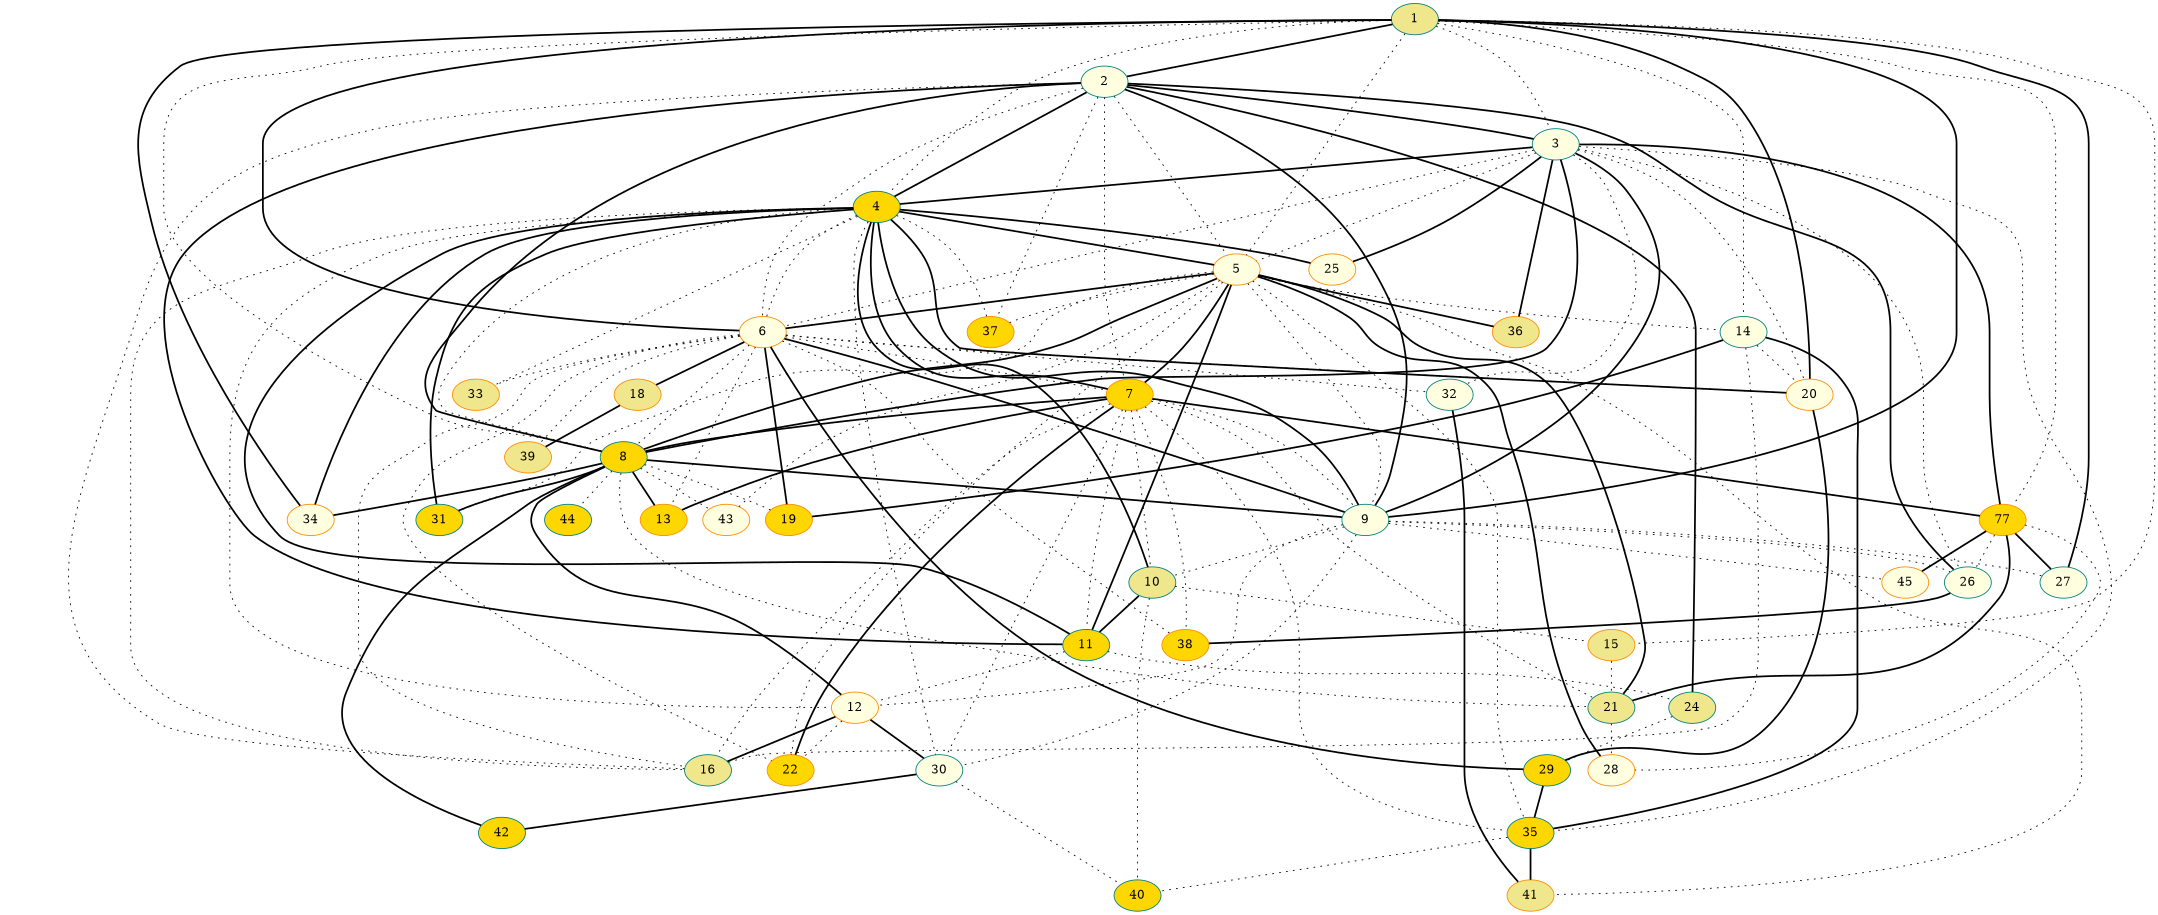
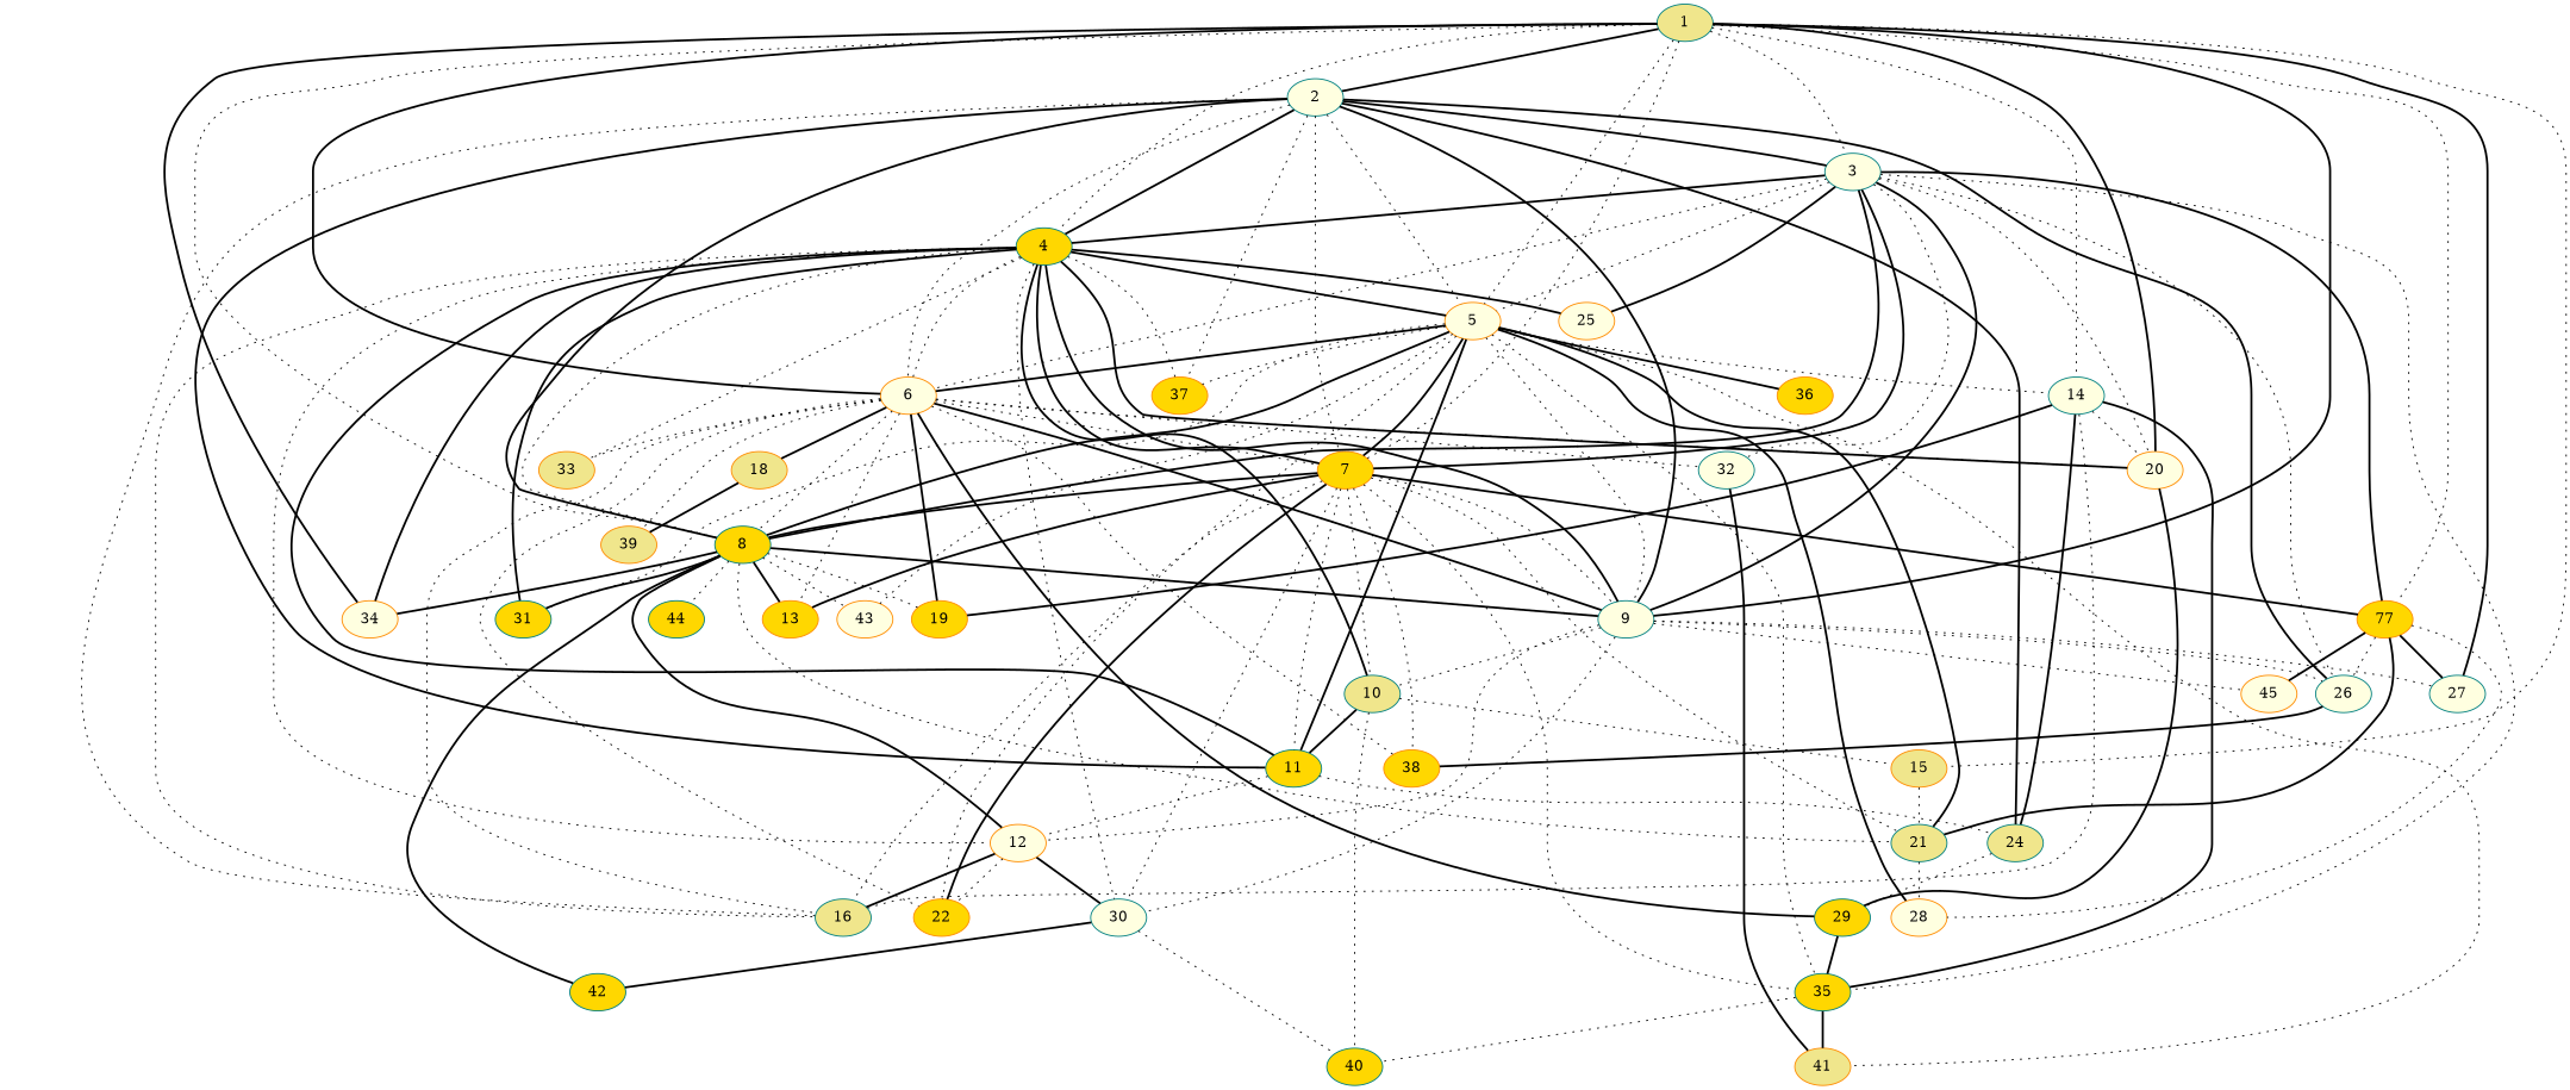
  graph {
    node [color=teal fillcolor=lightyellow style=filled]
    edge [style=dotted weight=1.0]
    1 [fillcolor=khaki]
    2
    3
    4 [fillcolor=gold]
    5 [color=darkorange]
    6 [color=darkorange]
    7 [color=darkorange fillcolor=gold]
    8 [fillcolor=gold]
    9
    14
    15 [color=darkorange fillcolor=khaki]
    n12 [color=darkorange fillcolor=gold label=77]
    20 [color=darkorange]
    27
    34 [color=darkorange]
    11 [fillcolor=gold]
    16 [fillcolor=khaki]
    24 [fillcolor=khaki]
    26
    37 [color=darkorange fillcolor=gold]
    25 [color=darkorange]
    32
    35 [fillcolor=gold]
    10 [fillcolor=khaki]
    12 [color=darkorange]
    30
    31 [fillcolor=gold]
    33 [color=darkorange fillcolor=khaki]
    21 [fillcolor=khaki]
    22 [color=darkorange fillcolor=gold]
    28 [color=darkorange]
-   36 [color=darkorange fillcolor=khaki]
+   36 [color=darkorange fillcolor=gold]
    41 [color=darkorange fillcolor=khaki]
    43 [color=darkorange]
    13 [color=darkorange fillcolor=gold]
    18 [color=darkorange fillcolor=khaki]
    19 [color=darkorange fillcolor=gold]
    29 [fillcolor=gold]
    38 [color=darkorange fillcolor=gold]
    39 [color=darkorange fillcolor=khaki]
    42 [fillcolor=gold]
    44 [fillcolor=gold]
    45 [color=darkorange]
    40 [fillcolor=gold]
    1 -- 2 [style=bold]
    1 -- 3
    1 -- 4 [weight=2.0]
    1 -- 5 [weight=4.0]
    1 -- 6 [style=bold]
+   1 -- 7
    1 -- 8 [weight=2.0]
    1 -- 9 [style=bold]
    1 -- 14 [weight=3.0]
    1 -- 15
    1 -- n12 [weight=2.0]
    1 -- 20 [style=bold]
    1 -- 27 [style=bold]
    1 -- 34 [style=bold]
    2 -- 3 [style=bold]
    2 -- 4 [style=bold weight=3.0]
    2 -- 5
    2 -- 6
    2 -- 7 [weight=2.0]
    2 -- 8 [style=bold]
    2 -- 9 [style=bold]
    2 -- 11 [style=bold]
    2 -- 16
    2 -- 24 [style=bold weight=4.0]
    2 -- 26 [style=bold]
    2 -- 37
    3 -- 4 [style=bold weight=3.0]
    3 -- 5 [weight=2.0]
    3 -- 6
-   3 -- 36 [style=bold]
+   3 -- 7 [style=bold]
    3 -- 8 [style=bold weight=2.0]
    3 -- 9 [style=bold]
    3 -- n12 [style=bold]
    3 -- 20
    3 -- 26
    3 -- 25 [style=bold]
    3 -- 32 [weight=2.0]
    3 -- 35
    4 -- 5 [style=bold weight=3.0]
    4 -- 6 [weight=2.0]
    4 -- 7 [style=bold weight=2.0]
    4 -- 8 [weight=2.0]
    4 -- 9 [style=bold weight=2.0]
    4 -- 20 [style=bold weight=2.0]
    4 -- 34 [style=bold]
    4 -- 11 [style=bold weight=2.0]
    4 -- 16
    4 -- 37
    4 -- 25 [style=bold weight=2.0]
    4 -- 10 [style=bold]
    4 -- 12 [weight=5.0]
    4 -- 30
    4 -- 31 [style=bold]
    4 -- 33
    5 -- 6 [style=bold]
    5 -- 7 [style=bold weight=2.0]
    5 -- 8 [style=bold]
    5 -- 9
    5 -- 14
    5 -- 11 [style=bold]
    5 -- 37
    5 -- 35
    5 -- 31
    5 -- 21 [style=bold]
    5 -- 22
    5 -- 28 [style=bold]
    5 -- 36 [style=bold]
    5 -- 41
    5 -- 43
    6 -- 7
    6 -- 8
    6 -- 9 [style=bold weight=2.0]
    6 -- 20
    6 -- 16
    6 -- 32
    6 -- 33
    6 -- 22
    6 -- 13
    6 -- 18 [style=bold]
    6 -- 19 [style=bold]
    6 -- 29 [style=bold]
    6 -- 38
    6 -- 39
    7 -- 8 [style=bold]
    7 -- 9 [weight=2.0]
    7 -- n12 [style=bold]
    7 -- 11
    7 -- 16 [weight=2.0]
    7 -- 35
    7 -- 10
    7 -- 30 [weight=2.0]
    7 -- 21
    7 -- 22 [style=bold]
    7 -- 13 [style=bold weight=2.0]
    7 -- 38
    8 -- 9 [style=bold]
    8 -- 34 [style=bold]
    8 -- 12 [style=bold]
    8 -- 31 [style=bold]
    8 -- 21
    8 -- 43
    8 -- 13 [style=bold]
    8 -- 19
    8 -- 42 [style=bold]
    8 -- 44
    9 -- 27
    9 -- 26
    9 -- 10
    9 -- 12
    9 -- 30
    9 -- 45
    14 -- 20
    14 -- 16
+   14 -- 24 [style=bold]
    14 -- 35 [style=bold]
    14 -- 19 [style=bold]
    15 -- 21
    n12 -- 27 [style=bold]
    n12 -- 26
    n12 -- 21 [style=bold]
    n12 -- 28
    n12 -- 45 [style=bold weight=2.0]
    20 -- 29 [style=bold]
    11 -- 24 [weight=2.0]
    11 -- 12
    24 -- 29
    26 -- 38 [style=bold]
    32 -- 41 [style=bold]
    35 -- 41 [style=bold]
    35 -- 40
    10 -- 15
    10 -- 11 [style=bold]
    10 -- 40 [weight=2.0]
    12 -- 16 [style=bold]
    12 -- 30 [style=bold]
    12 -- 22
    30 -- 42 [style=bold]
    30 -- 40
    21 -- 28 [weight=2.0]
    18 -- 39 [style=bold]
    29 -- 35 [style=bold]
  }
